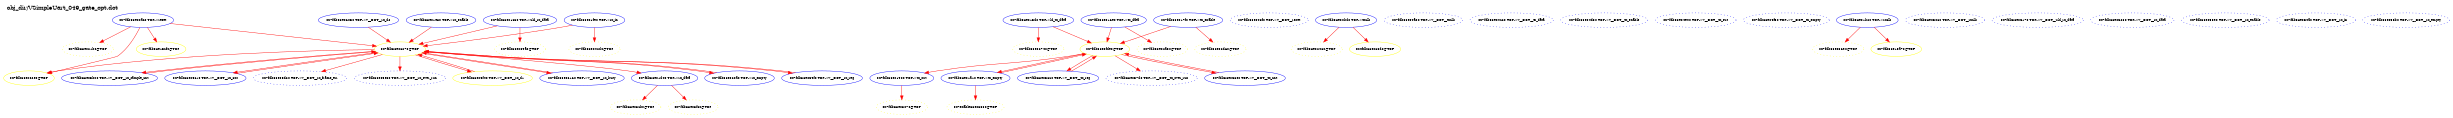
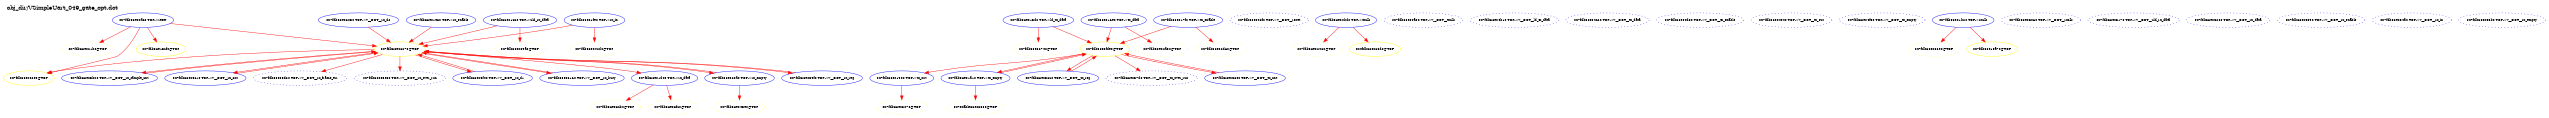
  digraph {
    label="obj_dir/VSimpleUart_049_gate_opt.dot"
    labeljust=l
    labelloc=t
    rankdir=TB
    node [color=blue fontsize=8 style=dotted]
    edge [color=red fontsize=8 weight=1]
    n1 [color=yellow label="0x7fdb38e021b0@TOP"]
    n2 [label="0x7fdb38e00ac0 TOP->reset" style=""]
    n3 [color=yellow label="0x7fdb38e002e0@TOP" style=""]
    n4 [color=yellow label="0x7fdb38e06270@TOP" style=""]
    n5 [color=yellow label="0x7fdb38e15cf0@TOP" style=""]
    n6 [label="0x7fdb38e01d40 TOP->rx_data" style=""]
    n7 [label="0x7fdb38e020a0 TOP->rx_empty" style=""]
    n8 [label="0x7fdb38e059f0 TOP->v__DOT__rx_reg" style=""]
    n9 [label="0x7fdb38e05b00 TOP->v__DOT__rx_sample_cnt" style=""]
    n10 [label="0x7fdb38e05c10 TOP->v__DOT__rx_cnt" style=""]
    n11 [label="0x7fdb38e05d20 TOP->v__DOT__rx_frame_err"]
    n12 [label="0x7fdb38e05e30 TOP->v__DOT__rx_over_run"]
-   n13 [color=yellow label="0x7fdb38e05f40 TOP->v__DOT__rx_d1" style=""]
+   n13 [label="0x7fdb38e05f40 TOP->v__DOT__rx_d1" style=""]
    n14 [label="0x7fdb38e06160 TOP->v__DOT__rx_busy" style=""]
    n15 [color=yellow label="0x7fdb38e0fde0@TOP" style=""]
    n16 [label="0x7fdb38e01900 TOP->tx_out" style=""]
    n17 [label="0x7fdb38e01a10 TOP->tx_empty" style=""]
    n18 [label="0x7fdb38e056c0 TOP->v__DOT__tx_reg" style=""]
    n19 [label="0x7fdb38e057d0 TOP->v__DOT__tx_over_run"]
    n20 [label="0x7fdb38e058e0 TOP->v__DOT__tx_cnt" style=""]
    n21 [label="0x7fdb38e048f0 TOP->v__DOT__reset"]
    n22 [color=yellow label="0x7fdb38e02460@TOP"]
    n23 [label="0x7fdb38e00bd0 TOP->txclk" style=""]
    n24 [color=yellow label="0x4fdb38e063d0@TOP" style=""]
    n25 [label="0x7fdb38e04a00 TOP->v__DOT__txclk"]
    n26 [color=yellow label="0x7fdb38e02740@TOP"]
    n27 [label="0x7fdb38e015d0 TOP->ld_tx_data" style=""]
+   n28 [label="0x7fdb38e04b10 TOP->v__DOT__ld_tx_data"]
    n29 [color=yellow label="0x7fdb38e02a50@TOP"]
    n30 [label="0x7fdb38e016e0 TOP->tx_data" style=""]
    n31 [label="0x7fdb38e04c20 TOP->v__DOT__tx_data"]
    n32 [color=yellow label="0x7fdb38e02d60@TOP"]
    n33 [label="0x7fdb38e017f0 TOP->tx_enable" style=""]
    n34 [label="0x7fdb38e04d30 TOP->v__DOT__tx_enable"]
    n35 [color=yellow label="0x7fdb38e03070@TOP"]
    n36 [label="0x7fdb38e04e40 TOP->v__DOT__tx_out"]
    n37 [color=yellow label="0x7enable38e03380@TOP"]
    n38 [label="0x7fdb38e04f50 TOP->v__DOT__tx_empty"]
    n39 [color=yellow label="0x7fdb38e03690@TOP"]
    n40 [label="0x7fdb38e01b20 TOP->rxclk" style=""]
    n41 [color=yellow label="0x7fdb38e15a70@TOP" style=""]
    n42 [label="0x7fdb38e05060 TOP->v__DOT__rxclk"]
    n43 [color=yellow label="0x7fdb38e039a0@TOP"]
    n44 [label="0x7fdb38e01c30 TOP->uld_rx_data" style=""]
    n45 [label="0x7fdb38e05170 TOP->v__DOT__uld_rx_data"]
    n46 [color=yellow label="0x7fdb38e03cb0@TOP"]
    n47 [color=yellow label="0x7fdb38e03fc0@TOP"]
    n48 [label="0x7fdb38e05280 TOP->v__DOT__rx_data"]
    n49 [label="0x7fdb38e01e80 TOP->rx_enable" style=""]
    n50 [label="0x7fdb38e05390 TOP->v__DOT__rx_enable"]
    n51 [color=yellow label="0x7fdb38e042d0@TOP"]
    n52 [label="0x7fdb38e01f90 TOP->rx_in" style=""]
    n53 [label="0x7fdb38e054a0 TOP->v__DOT__rx_in"]
+   n54 [color=yellow label="0x7fdb38e045e0@TOP"]
    n55 [label="0x7fdb38e055b0 TOP->v__DOT__rx_empty"]
    n56 [label="0x7fdb38e06050 TOP->v__DOT__rx_d2" style=""]
    n2 -> n1
    n2 -> n3
    n2 -> n4
    n2 -> n5
    n4 -> n3 [weight=2]
    n4 -> n6 [weight=2]
    n4 -> n7 [weight=3]
    n4 -> n8 [weight=2]
    n4 -> n9 [weight=3]
    n4 -> n10 [weight=3]
    n4 -> n11 [weight=3]
    n4 -> n12 [weight=2]
    n4 -> n13 [weight=2]
    n4 -> n14 [weight=5]
    n6 -> n46
    n6 -> n47
    n7 -> n4
+   n7 -> n54
    n8 -> n4
    n9 -> n4 [weight=2]
    n10 -> n4 [weight=6]
    n13 -> n4
    n14 -> n4 [weight=2]
    n15 -> n16 [weight=4]
    n15 -> n17 [weight=3]
    n15 -> n18 [weight=2]
    n15 -> n19 [weight=2]
    n15 -> n20 [weight=4]
    n16 -> n35
    n17 -> n15 [weight=2]
    n17 -> n37
    n18 -> n15
    n20 -> n15 [weight=6]
    n23 -> n22
    n23 -> n24
    n27 -> n15
    n27 -> n26
    n30 -> n15
    n30 -> n29
    n33 -> n15 [weight=2]
    n33 -> n32
    n40 -> n39
    n40 -> n41
    n44 -> n4
    n44 -> n43
    n49 -> n4 [weight=2]
    n52 -> n4
    n52 -> n51
    n56 -> n4 [weight=4]
  }
